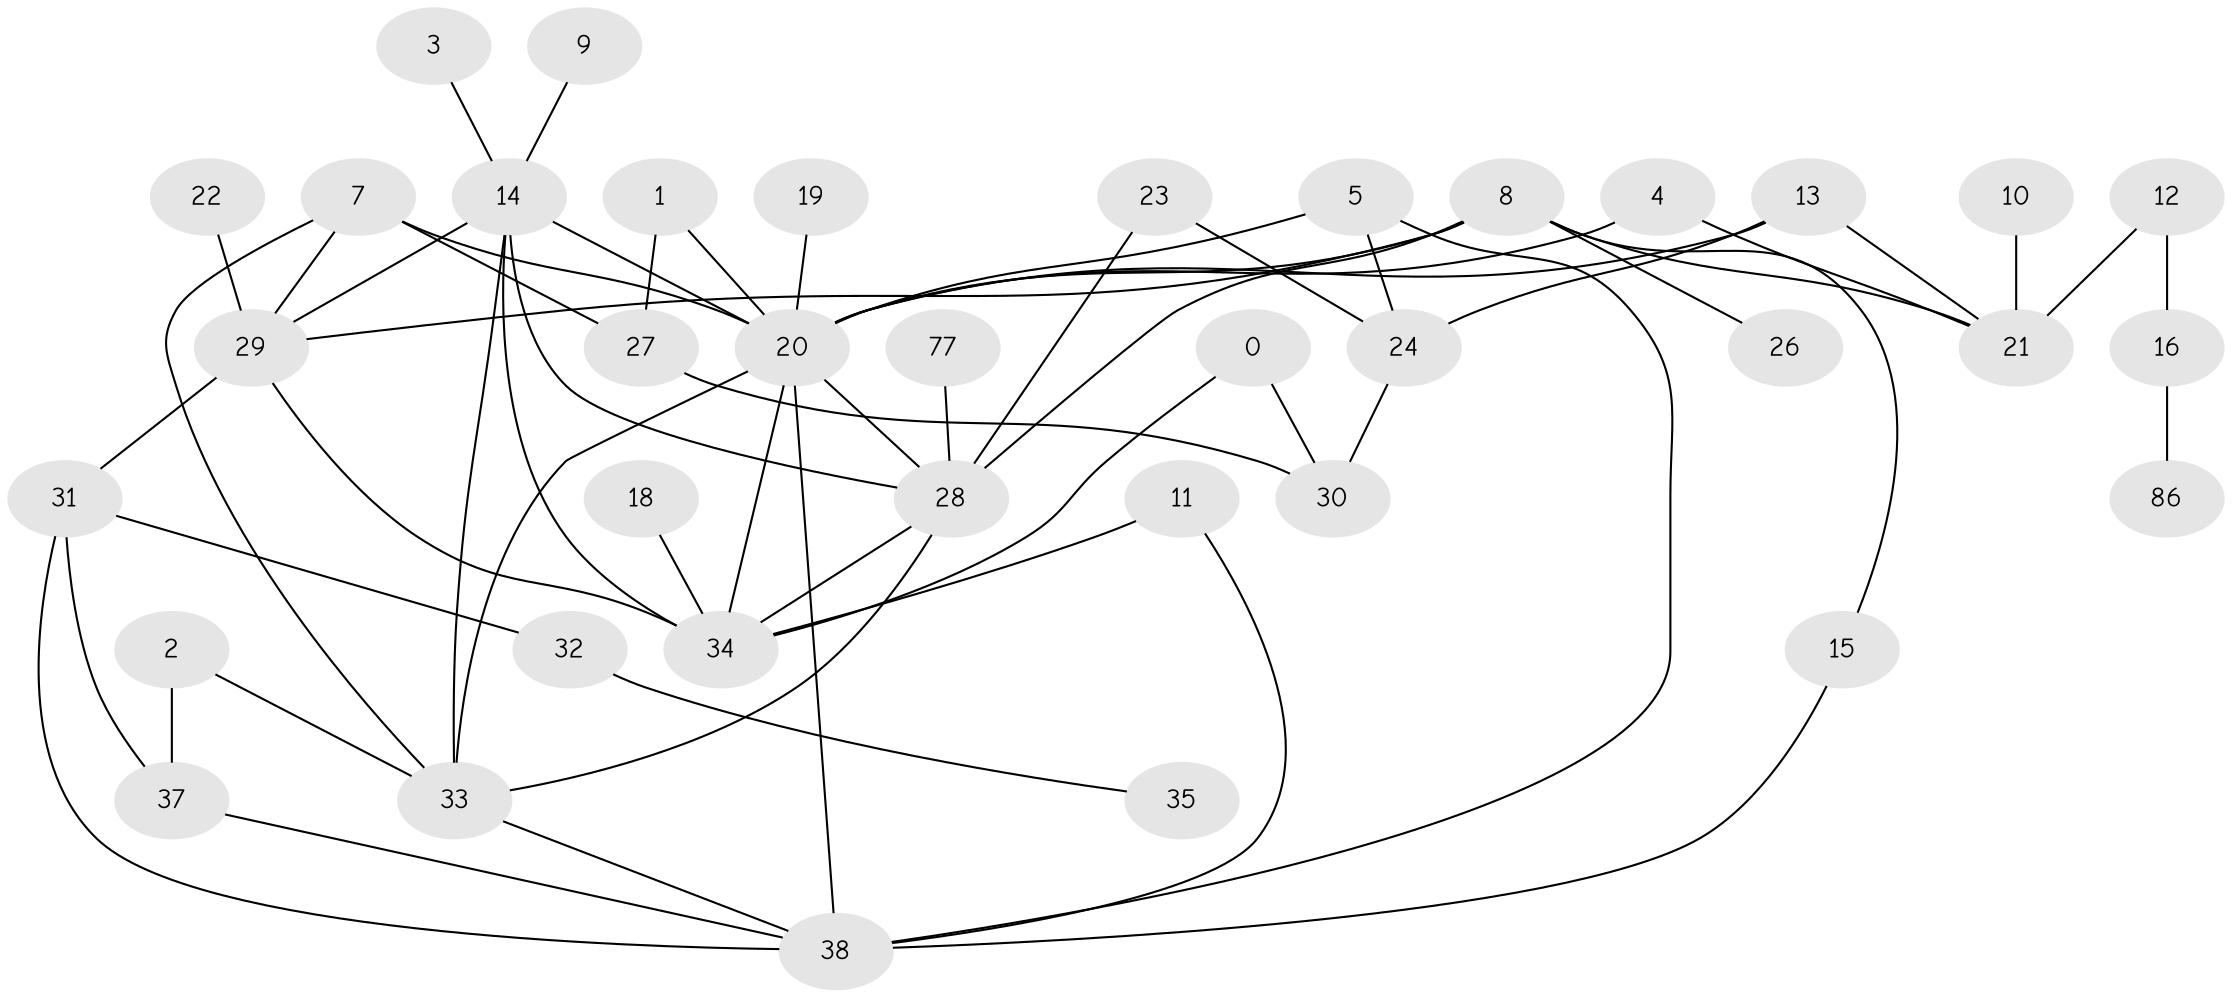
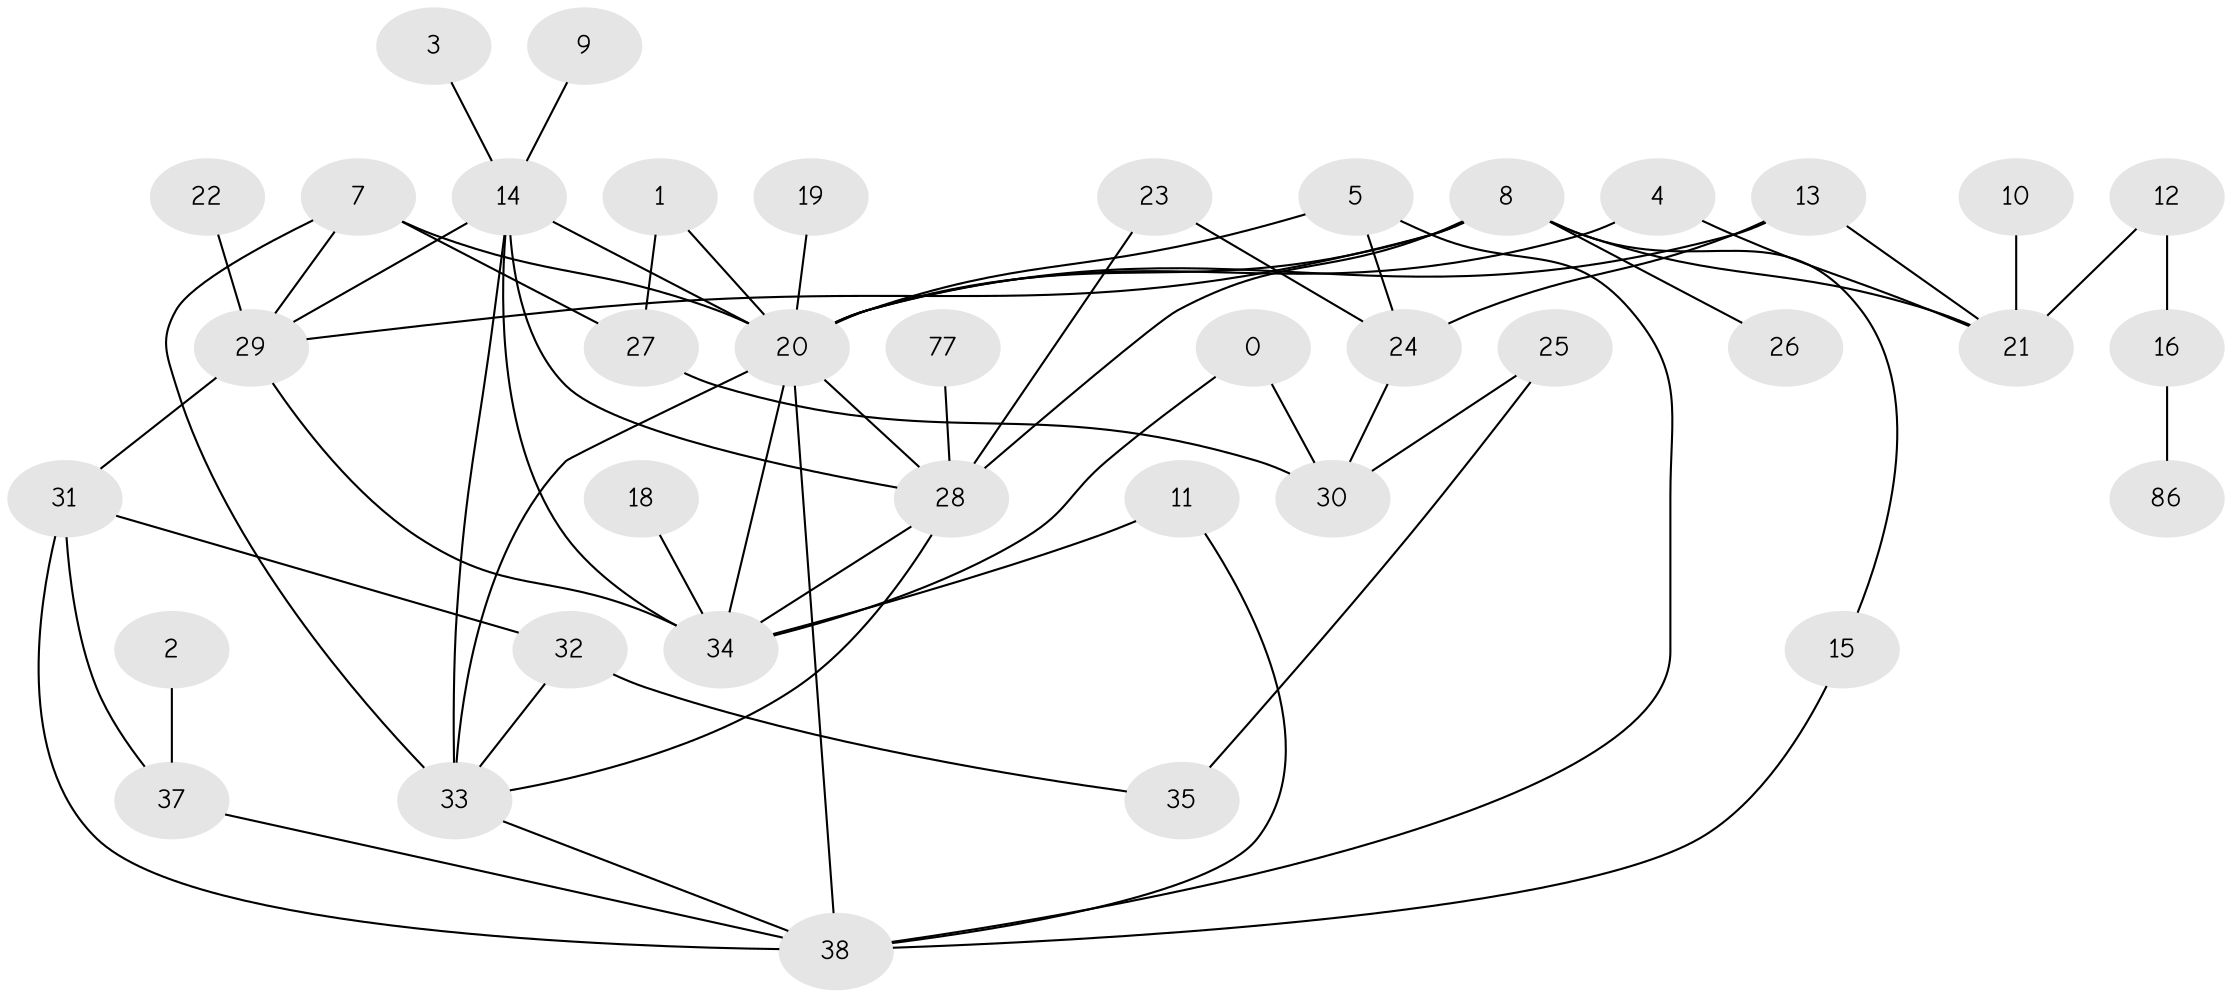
  graph {
    fontname="Comic Neue"
    node [color=gray90 fontname="Comic Neue" style=filled]
    edge [fontname="Comic Neue" weight=1.0]
    1
    20
    27
    33
    38
    34
    28
    30
    2
    37
    3
    14
    29
    4
    21
    5
    24
    n18 [label=0]
    7
    31
    8
    15
    26
    22
    9
    10
    11
    12
    16
    n30 [label=86]
    13
    n32 [label=77]
    18
    19
    23
+   25
    35
    32
    1 -- 20
    1 -- 27
    20 -- 33
    20 -- 38 [weight=2.0]
    20 -- 34
    20 -- 28
    27 -- 30
    33 -- 38
    28 -- 33
    28 -- 34
-   2 -- 33
+   32 -- 33
    2 -- 37
    37 -- 38
    3 -- 14
    14 -- 20 [weight=2.0]
    14 -- 33
    14 -- 34
    14 -- 28
    14 -- 29
    29 -- 34
    29 -- 31
    4 -- 20
    4 -- 21
    5 -- 20
    5 -- 38
    5 -- 24
    24 -- 30
    n18 -- 34
    n18 -- 30
    7 -- 20
    7 -- 27
    7 -- 33
    7 -- 29
    31 -- 38
    31 -- 37
    31 -- 32
    8 -- 20
    8 -- 28
    8 -- 29
    8 -- 21 [weight=2.0]
    8 -- 15
    8 -- 26
    15 -- 38
    22 -- 29
    9 -- 14
    10 -- 21
    11 -- 38
    11 -- 34
    12 -- 21
    12 -- 16
    16 -- n30
    13 -- 20 [weight=2.0]
    13 -- 21
    13 -- 24
    n32 -- 28
    18 -- 34
    19 -- 20
    23 -- 28
    23 -- 24
+   25 -- 30
+   25 -- 35
    32 -- 35
  }
